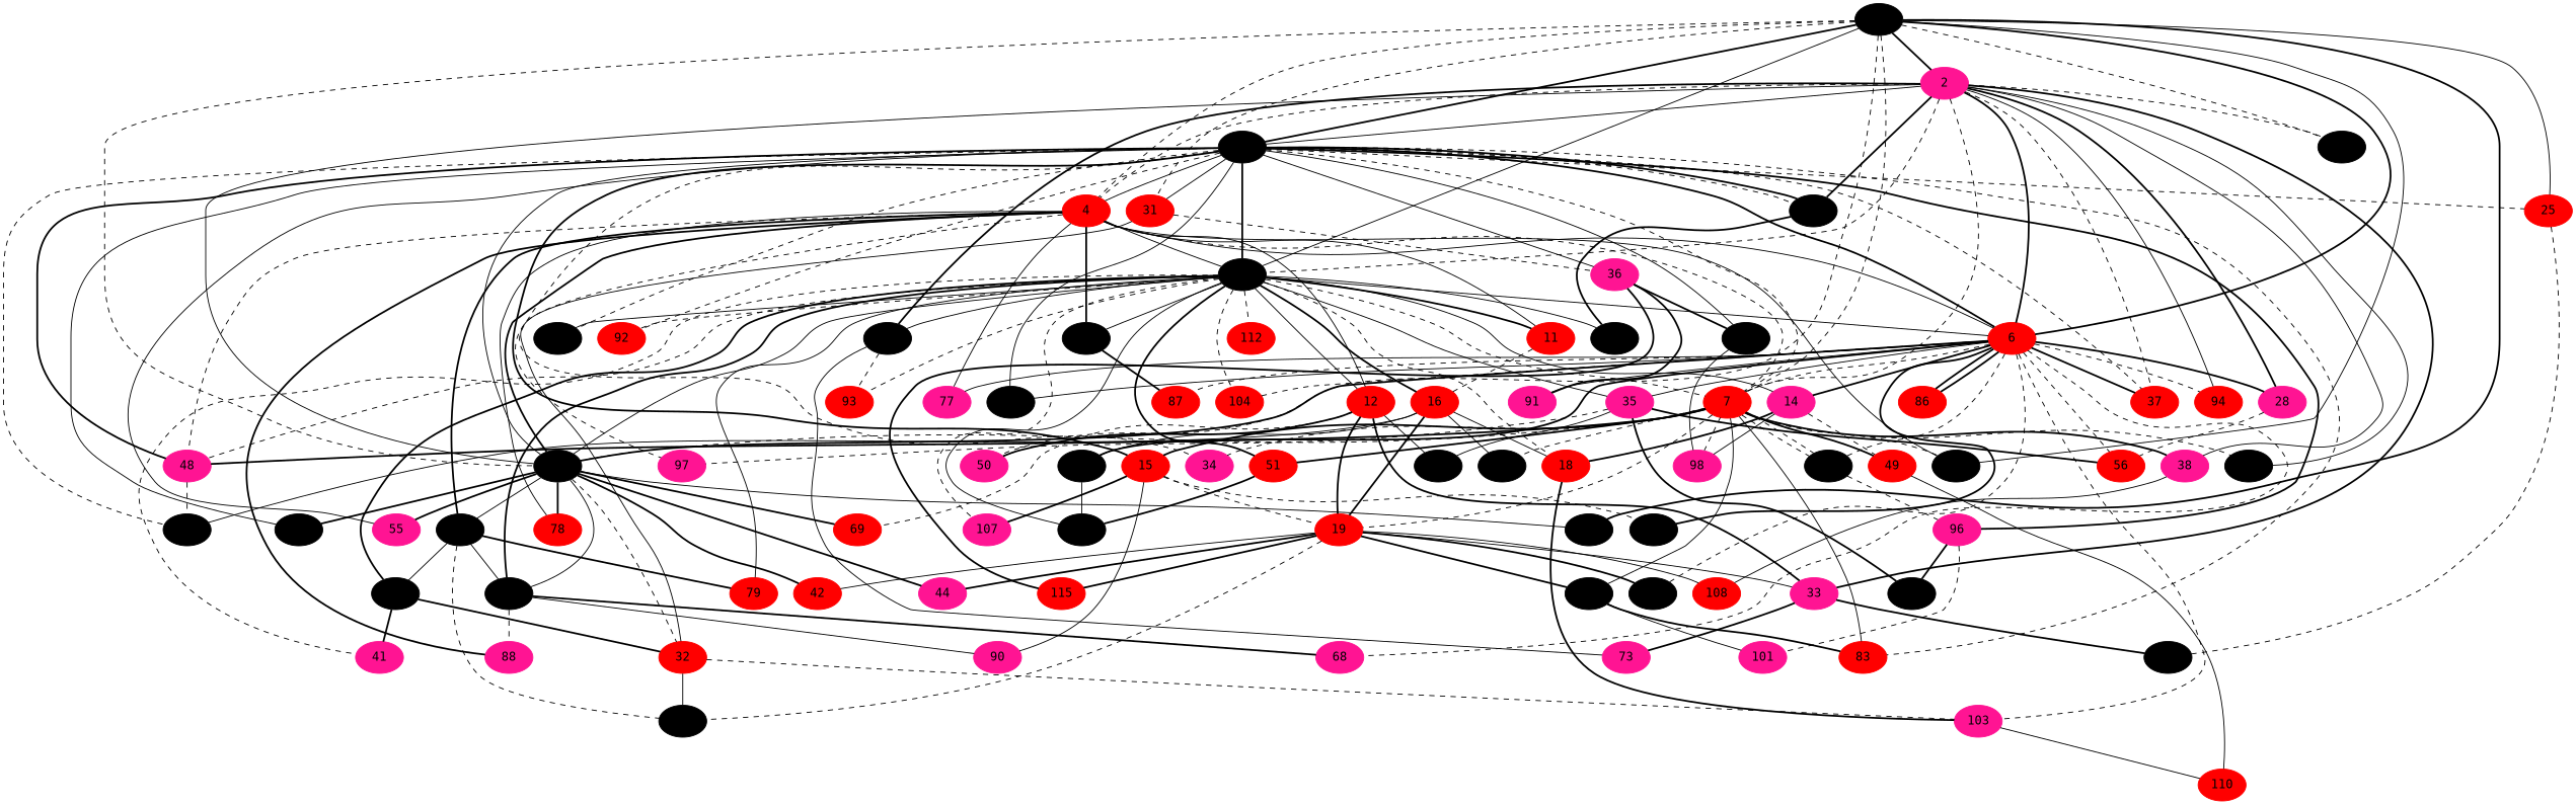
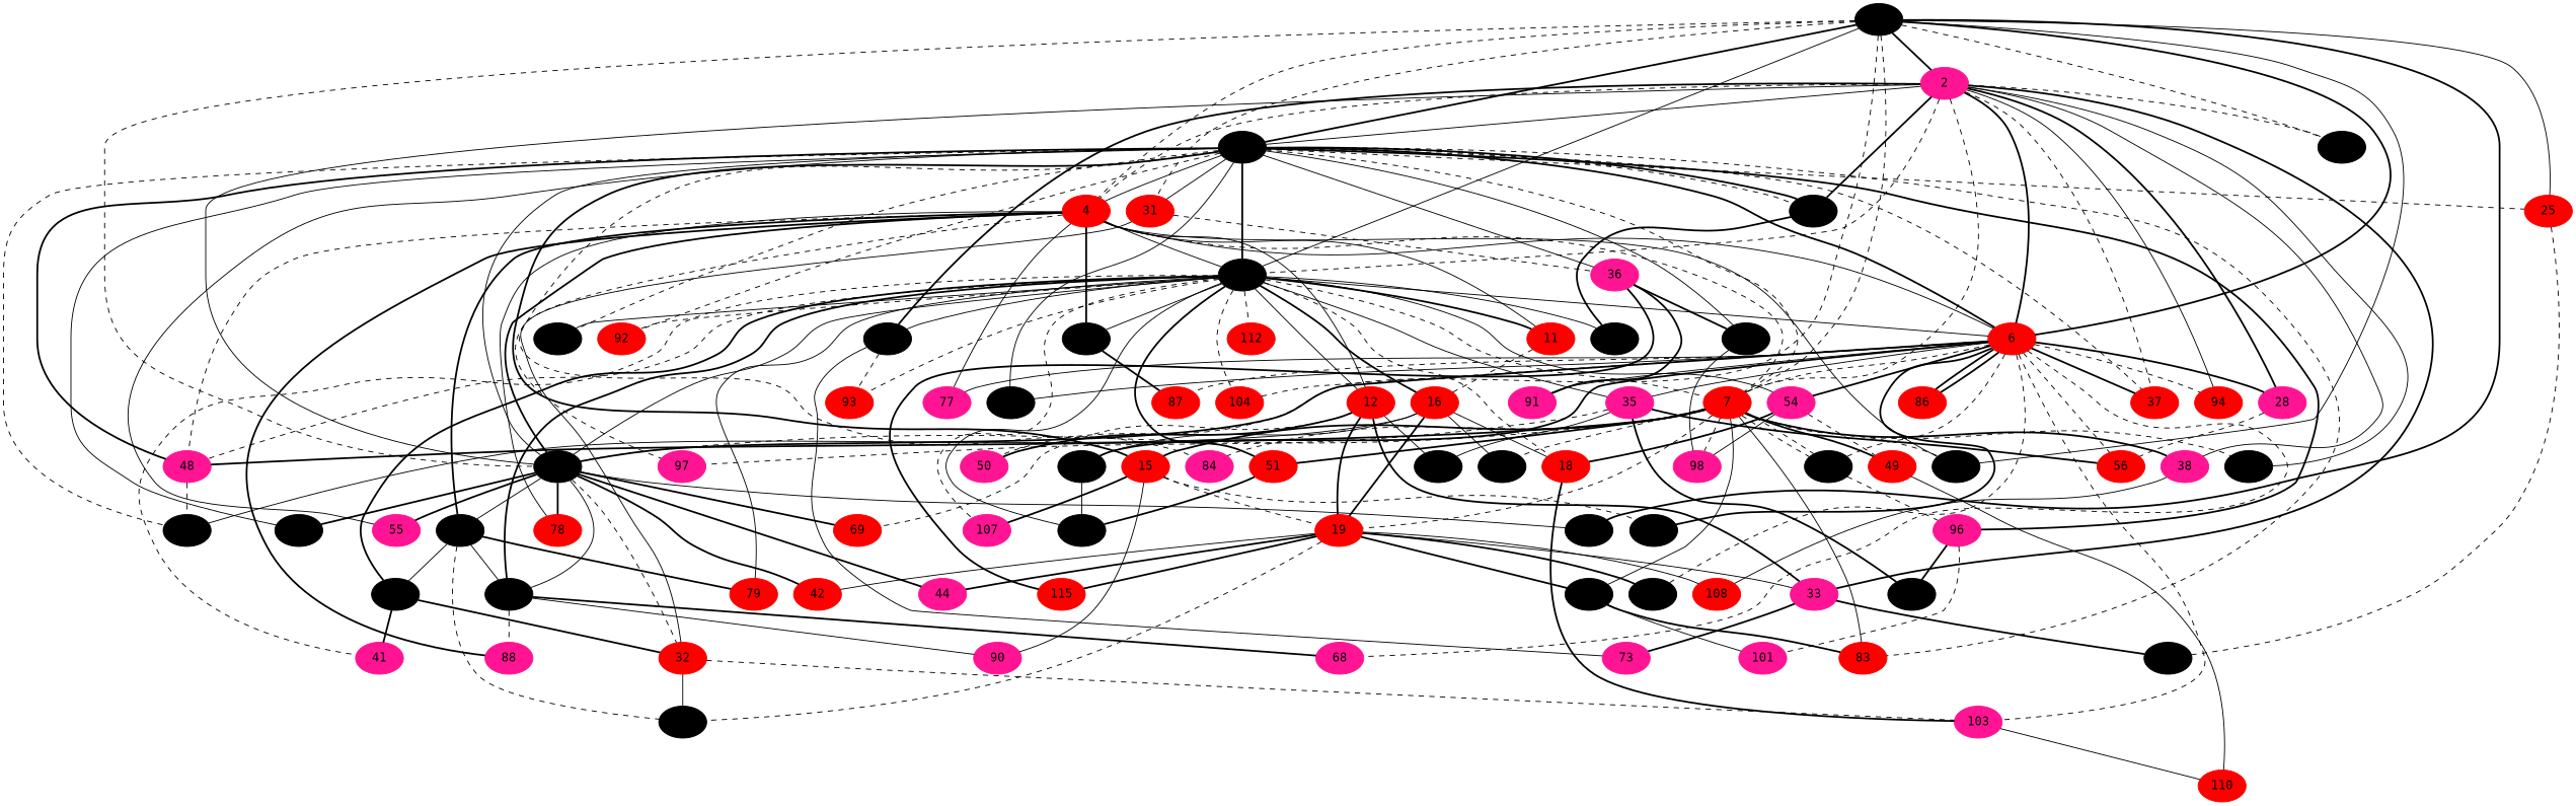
  graph {
    fontname="DejaVu Sans Mono"
    node [color=black fontname="DejaVu Sans Mono" style=filled]
    edge [fontname="DejaVu Sans Mono" style=bold]
    1 [super="+22"]
    2 [color=deeppink super="+65"]
    3 [super="+8"]
    4 [color=red super="+72"]
    5 [super="+9"]
    6 [color=red super="+54"]
    7 [color=red super="+64"]
    10 [super="+62"]
    25 [color=red]
    27 [super="+114"]
    31 [color=red]
    50 [color=deeppink]
    89
    118
    17 [super="+71"]
    28 [color=deeppink]
    33 [color=deeppink]
    37 [color=red super="+76"]
    38 [color=deeppink]
    61
    94 [color=red]
    99
    15 [color=red super="+85"]
    21
    23
-   34 [color=deeppink super="+100"]
+   34 [color=deeppink super="+100" label=84]
    36 [color=deeppink super="+39"]
    48 [color=deeppink super="+60"]
    55 [color=deeppink]
    58
    74 [super="+109"]
    83 [color=red]
    92 [color=red]
    96 [color=deeppink]
    117
    11 [color=red]
    12 [color=red super="+66"]
    24 [super="+75"]
    30
    77 [color=deeppink]
    78 [color=red]
    88 [color=deeppink]
    97 [color=deeppink]
-   14 [color=deeppink]
+   14 [color=deeppink label=54]
    16 [color=red super="+47"]
    18 [color=red super="+67"]
    26 [super="+82"]
    29 [super="+106"]
    35 [color=deeppink super="+45"]
    40
    41 [color=deeppink]
    51 [color=red]
    63 [super="+84"]
    79 [color=red]
    93 [color=red]
    104 [color=red]
    n57 [color=deeppink label=107]
    112 [color=red]
    13 [super="+20"]
    43
    56 [color=red super="+116"]
    57
    68 [color=deeppink]
    86 [color=red]
    87 [color=red]
    91 [color=deeppink]
    95
    103 [color=deeppink]
    19 [color=red super="+59"]
    49 [color=red super="+52"]
    70
    80 [super="+113"]
    98 [color=deeppink super="+107"]
    32 [color=red super="+111"]
    42 [color=red]
    44 [color=deeppink]
    69 [color=red]
    81
    73 [color=deeppink]
    108 [color=red]
    90 [color=deeppink]
    115 [color=red]
    102
    101 [color=deeppink]
    46
    53
    110 [color=red]
    1 -- 2
    1 -- 3 [weight=2]
    1 -- 4 [style=dashed]
    1 -- 5 [style=solid weight=2]
    1 -- 6 [weight=2]
    1 -- 7 [style=dashed]
    1 -- 10 [style=dashed]
    1 -- 25 [style=solid]
    1 -- 27 [style=solid]
    1 -- 31 [style=dashed]
    1 -- 50 [style=dashed]
    1 -- 89 [style=dashed]
    1 -- 118
    2 -- 3 [style=solid weight=2]
    2 -- 4 [style=dashed]
    2 -- 5 [style=dashed weight=2]
    2 -- 6
    2 -- 7 [style=dashed]
    2 -- 10 [style=solid weight=2]
    2 -- 89 [style=dashed]
    2 -- 17
    2 -- 28
    2 -- 33
    2 -- 37 [style=dashed]
    2 -- 38 [style=solid]
    2 -- 61
    2 -- 94 [style=solid]
    2 -- 99 [style=solid]
    3 -- 4 [style=solid weight=2]
    3 -- 5 [weight=4]
    3 -- 6 [weight=2]
    3 -- 7 [style=dashed weight=2]
    3 -- 10 [style=solid weight=3]
    3 -- 25 [style=dashed]
    3 -- 31 [style=solid]
    3 -- 17 [style=dashed]
    3 -- 17
    3 -- 37 [style=dashed]
    3 -- 15
    3 -- 21 [style=solid]
    3 -- 23 [style=dashed]
    3 -- 34 [style=dashed weight=2]
    3 -- 36 [style=solid]
    3 -- 48
    3 -- 55 [style=solid]
    3 -- 58 [style=solid]
    3 -- 74 [style=dashed]
    3 -- 83 [style=dashed]
    3 -- 92 [style=dashed]
    3 -- 96
    3 -- 117 [style=solid]
    4 -- 5 [style=solid weight=2]
    4 -- 6 [style=solid]
    4 -- 7 [style=dashed]
    4 -- 10
    4 -- 27 [style=solid]
    4 -- 48 [style=dashed]
    4 -- 11 [style=solid]
    4 -- 12 [style=solid]
    4 -- 24
    4 -- 30
    4 -- 77 [style=solid]
    4 -- 78 [style=solid]
    4 -- 88
    4 -- 97 [style=dashed]
    5 -- 6 [style=solid weight=3]
    5 -- 7 [style=dashed weight=2]
    5 -- 10 [style=solid weight=2]
    5 -- 61 [style=solid]
    5 -- 23 [style=solid]
    5 -- 48 [style=dashed]
    5 -- 92 [style=dashed]
    5 -- 11
    5 -- 12 [style=solid]
    5 -- 30 [style=solid]
    5 -- 14 [style=solid]
    5 -- 16
    5 -- 18 [style=dashed]
    5 -- 26
    5 -- 29 [weight=2]
    5 -- 35 [style=solid weight=2]
    5 -- 40 [style=solid]
    5 -- 41 [style=dashed]
    5 -- 51
    5 -- 63 [style=solid]
    5 -- 79 [style=solid]
    5 -- 93 [style=dashed]
    5 -- 104 [style=dashed]
    5 -- n57 [style=dashed]
    5 -- 112 [style=dashed weight=2]
    6 -- 7 [style=dashed]
    6 -- 10
    6 -- 28
    6 -- 37
    6 -- 94 [style=dashed]
    6 -- 117 [style=solid]
    6 -- 77 [style=solid]
    6 -- 14
    6 -- 35 [style=solid]
    6 -- 104 [style=dashed]
    6 -- 13 [style=dashed]
    6 -- 43
    6 -- 56 [style=dashed]
    6 -- 57 [style=dashed]
    6 -- 68 [style=dashed]
    6 -- 86
    6 -- 86
    6 -- 87 [style=dashed]
    6 -- 91 [style=solid]
    6 -- 95
    6 -- 103 [style=dashed]
    7 -- 10 [style=dashed]
    7 -- 27 [style=dashed]
    7 -- 38
    7 -- 99 [style=dashed]
    7 -- 15
    7 -- 34 [style=dashed]
    7 -- 48
    7 -- 83 [style=solid]
    7 -- 51
    7 -- 13 [style=dashed]
    7 -- 13 [style=dashed]
    7 -- 19 [style=dashed]
    7 -- 49 [weight=2]
    7 -- 70 [style=dashed]
    7 -- 80 [style=solid]
    7 -- 98 [style=dashed]
    10 -- 118 [style=solid]
    10 -- 21
    10 -- 55
    10 -- 24 [style=solid]
    10 -- 78
    10 -- 29 [style=solid]
    10 -- 32 [style=dashed]
    10 -- 42
    10 -- 44
    10 -- 69
    25 -- 81 [style=dashed]
    31 -- 36 [style=dashed weight=2]
    31 -- 32 [style=solid]
    17 -- 40
    28 -- 56 [style=dashed]
    33 -- 81
    33 -- 73
    38 -- 108 [style=solid]
    61 -- 93 [style=dashed]
    61 -- 73 [style=solid]
    15 -- n57
    15 -- 95 [style=dashed]
    15 -- 19 [style=dashed]
    15 -- 90 [style=solid]
    36 -- 58
    36 -- 91
    36 -- 115
    48 -- 74 [style=dashed]
    58 -- 98 [style=solid]
    96 -- 102
    96 -- 101 [style=dashed]
    11 -- 16 [style=dashed]
    12 -- 50
    12 -- 33
    12 -- 19
    12 -- 69 [style=dashed]
    12 -- 46 [style=solid]
    24 -- 26 [style=solid]
    24 -- 29 [style=solid]
    24 -- 79
    24 -- 53 [style=dashed]
    30 -- 87
    14 -- 18
    14 -- 49 [style=dashed]
    14 -- 98 [style=solid]
    16 -- 74 [style=solid]
    16 -- 18 [style=solid]
    16 -- 43 [style=solid]
    16 -- 19
    16 -- 70 [style=solid]
    18 -- 103
    26 -- 41
    26 -- 32
    29 -- 88 [style=dashed]
    29 -- 68
    29 -- 90 [style=solid]
    35 -- 97 [style=dashed]
    35 -- 56
    35 -- 102
    35 -- 46 [style=solid]
    51 -- 63
    13 -- 96 [style=dashed]
    43 -- 63 [style=solid]
    103 -- 110 [style=solid]
    19 -- 33 [style=solid]
    19 -- 57
    19 -- 80
    19 -- 42 [style=solid]
    19 -- 44
    19 -- 108 [style=solid]
    19 -- 115
    19 -- 53 [style=dashed]
    49 -- 110 [style=solid]
    80 -- 83
    80 -- 101 [style=solid]
    32 -- 103 [style=dashed]
    32 -- 53 [style=solid]
  }
